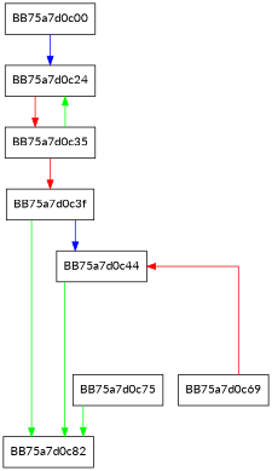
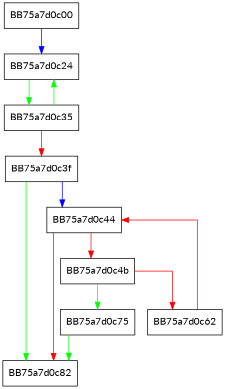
  digraph {
    fontname=Lato
    splines=ortho
    node [fontname=Lato shape=box]
    edge [color=red fontname=Lato]
    BB75a7d0c00
    BB75a7d0c24
    n3 [label=BB75a7d0c35]
    BB75a7d0c3f
    BB75a7d0c82
    BB75a7d0c44
+   BB75a7d0c4b
    BB75a7d0c75
-   BB75a7d0c62 [label=BB75a7d0c69]
+   BB75a7d0c62
    BB75a7d0c00 -> BB75a7d0c24 [color=blue]
-   BB75a7d0c24 -> n3
+   BB75a7d0c24 -> n3 [color=green]
    n3 -> BB75a7d0c24 [color=green]
    n3 -> BB75a7d0c3f
    BB75a7d0c3f -> BB75a7d0c82 [color=green]
    BB75a7d0c3f -> BB75a7d0c44 [color=blue]
-   BB75a7d0c44 -> BB75a7d0c82 [color=green]
+   BB75a7d0c44 -> BB75a7d0c82
+   BB75a7d0c44 -> BB75a7d0c4b
+   BB75a7d0c4b -> BB75a7d0c75 [color=green]
+   BB75a7d0c4b -> BB75a7d0c62
    BB75a7d0c75 -> BB75a7d0c82 [color=green]
    BB75a7d0c62 -> BB75a7d0c44
  }
